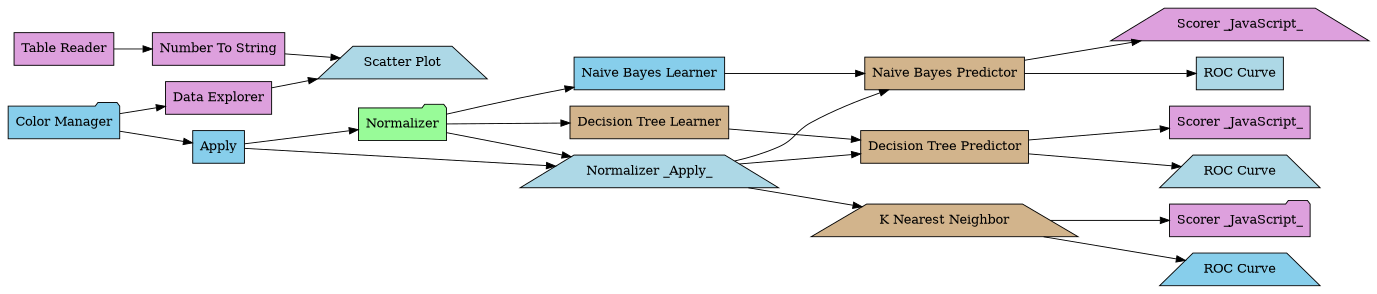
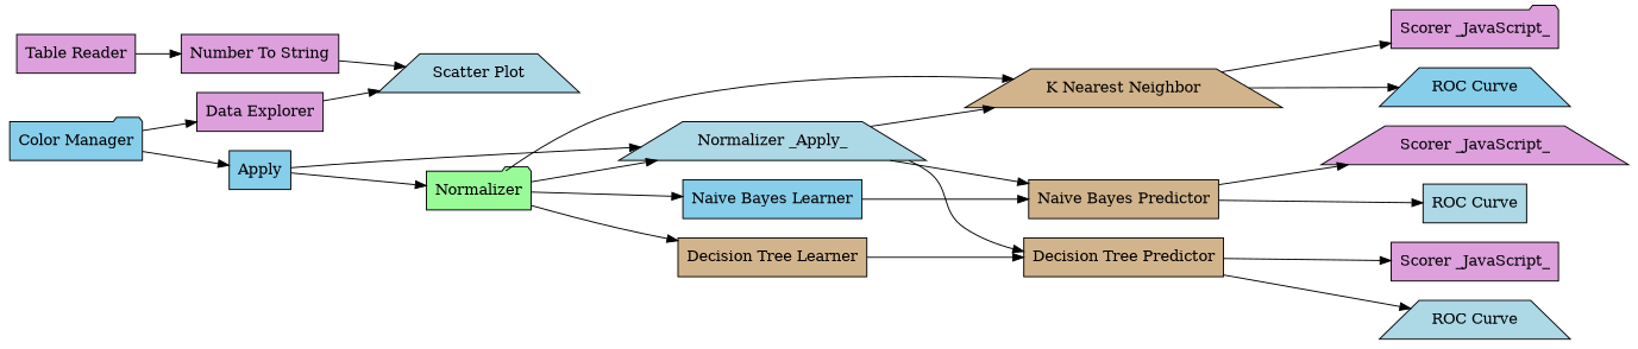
  digraph {
    rankdir=LR
    node [fillcolor=plum shape=box style=filled]
    n1 [label="Table Reader"]
    n2 [label="Number To String"]
    n3 [fillcolor=lightblue label="Scatter Plot" shape=trapezium]
    n4 [fillcolor=skyblue label="Color Manager" shape=folder]
    n5 [label="Data Explorer"]
    n6 [fillcolor=skyblue label=Apply]
    n7 [fillcolor=palegreen label=Normalizer shape=folder]
    n8 [fillcolor=lightblue label="Normalizer _Apply_" shape=trapezium]
    n9 [fillcolor=tan label="Decision Tree Learner"]
    n10 [fillcolor=tan label="K Nearest Neighbor" shape=trapezium]
    n11 [fillcolor=skyblue label="Naive Bayes Learner"]
    n12 [fillcolor=tan label="Decision Tree Predictor"]
    n13 [fillcolor=tan label="Naive Bayes Predictor"]
    n14 [label="Scorer _JavaScript_" shape=folder]
    n15 [fillcolor=skyblue label="ROC Curve" shape=trapezium]
    n16 [label="Scorer _JavaScript_"]
    n17 [fillcolor=lightblue label="ROC Curve" shape=trapezium]
    n18 [label="Scorer _JavaScript_" shape=trapezium]
    n19 [fillcolor=lightblue label="ROC Curve"]
    n1 -> n2
    n2 -> n3
    n4 -> n5
    n4 -> n6
    n5 -> n3
    n6 -> n7
    n6 -> n8
    n7 -> n8
    n7 -> n9
+   n7 -> n10
    n7 -> n11
    n8 -> n10
    n8 -> n12
    n8 -> n13
    n9 -> n12
    n10 -> n14
    n10 -> n15
    n11 -> n13
    n12 -> n16
    n12 -> n17
    n13 -> n18
    n13 -> n19
  }
